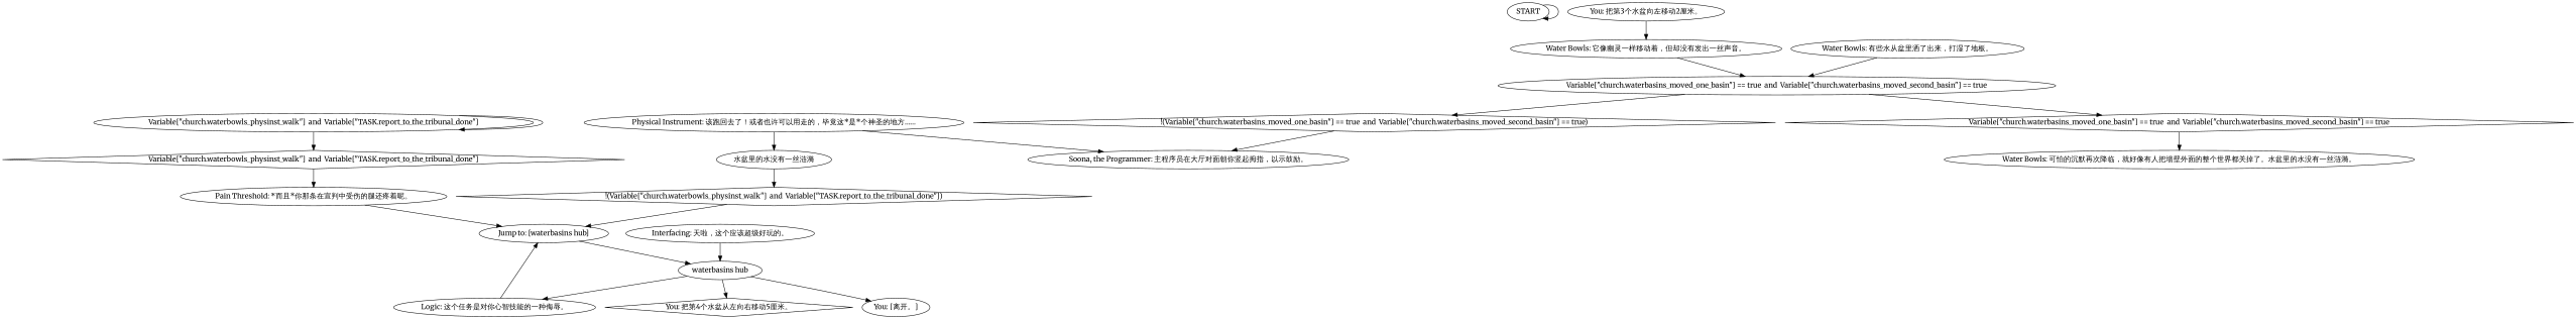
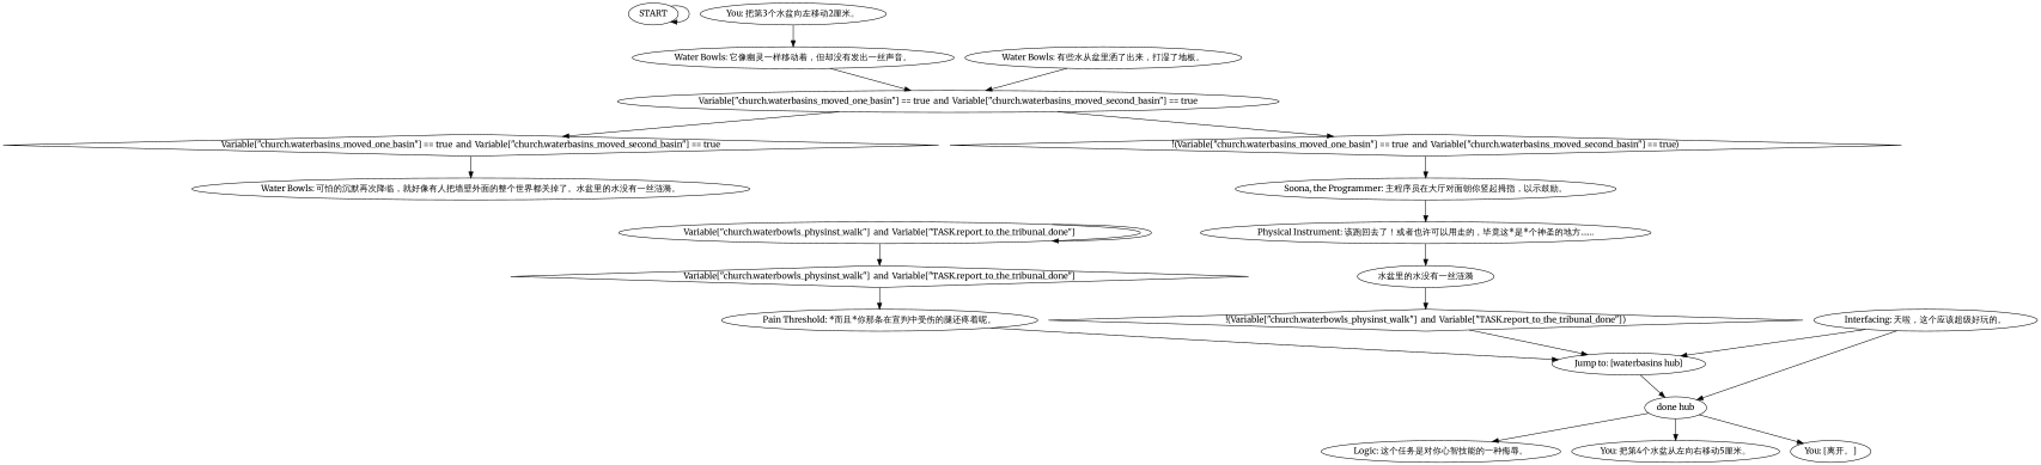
  digraph {
    fontname=Merriweather
    node [fontname=Merriweather]
    edge [fontname=Merriweather]
    n1 [label=START]
    n2 [label="水盆里的水没有一丝涟漪"]
    n3 [label="!(Variable[\"church.waterbowls_physinst_walk\"]  and  Variable[\"TASK.report_to_the_tribunal_done\"])" shape=diamond]
    n4 [label="Jump to: [waterbasins hub]"]
    n5 [label="Variable[\"church.waterbowls_physinst_walk\"]  and  Variable[\"TASK.report_to_the_tribunal_done\"]"]
    n6 [label="Variable[\"church.waterbowls_physinst_walk\"]  and  Variable[\"TASK.report_to_the_tribunal_done\"]" shape=diamond]
    n7 [label="Pain Threshold: *而且*你那条在宣判中受伤的腿还疼着呢。"]
-   n8 [label="waterbasins hub"]
+   n8 [label="done hub"]
    n9 [label="Water Bowls: 可怕的沉默再次降临，就好像有人把墙壁外面的整个世界都关掉了。水盆里的水没有一丝涟漪。"]
    n10 [label="Soona, the Programmer: 主程序员在大厅对面朝你竖起拇指，以示鼓励。"]
    n11 [label="Physical Instrument: 该跑回去了！或者也许可以用走的，毕竟这*是*个神圣的地方……"]
    n12 [label="Logic: 这个任务是对你心智技能的一种侮辱。"]
    n13 [label="You: 把第3个水盆向左移动2厘米。"]
    n14 [label="Water Bowls: 它像幽灵一样移动着，但却没有发出一丝声音。"]
    n15 [label="Variable[\"church.waterbasins_moved_one_basin\"] == true  and  Variable[\"church.waterbasins_moved_second_basin\"] == true"]
    n16 [label="Variable[\"church.waterbasins_moved_one_basin\"] == true  and  Variable[\"church.waterbasins_moved_second_basin\"] == true" shape=diamond]
    n17 [label="!(Variable[\"church.waterbasins_moved_one_basin\"] == true  and  Variable[\"church.waterbasins_moved_second_basin\"] == true)" shape=diamond]
-   n18 [label="You: 把第4个水盆从左向右移动5厘米。" shape=diamond]
+   n18 [label="You: 把第4个水盆从左向右移动5厘米。"]
    n19 [label="Water Bowls: 有些水从盆里洒了出来，打湿了地板。"]
    n20 [label="You: [离开。]"]
    n21 [label="Interfacing: 天啦，这个应该超级好玩的。"]
    n1 -> n1
    n2 -> n3
    n3 -> n4
    n4 -> n8
    n5 -> n5
    n5 -> n6
    n6 -> n7
    n7 -> n4
    n8 -> n12
    n8 -> n18
    n8 -> n20
-   n11 -> n10
+   n10 -> n11
    n11 -> n2
-   n12 -> n4
+   n21 -> n4
    n13 -> n14
    n14 -> n15
    n15 -> n16
    n15 -> n17
    n16 -> n9
    n17 -> n10
    n19 -> n15
    n21 -> n8
  }
